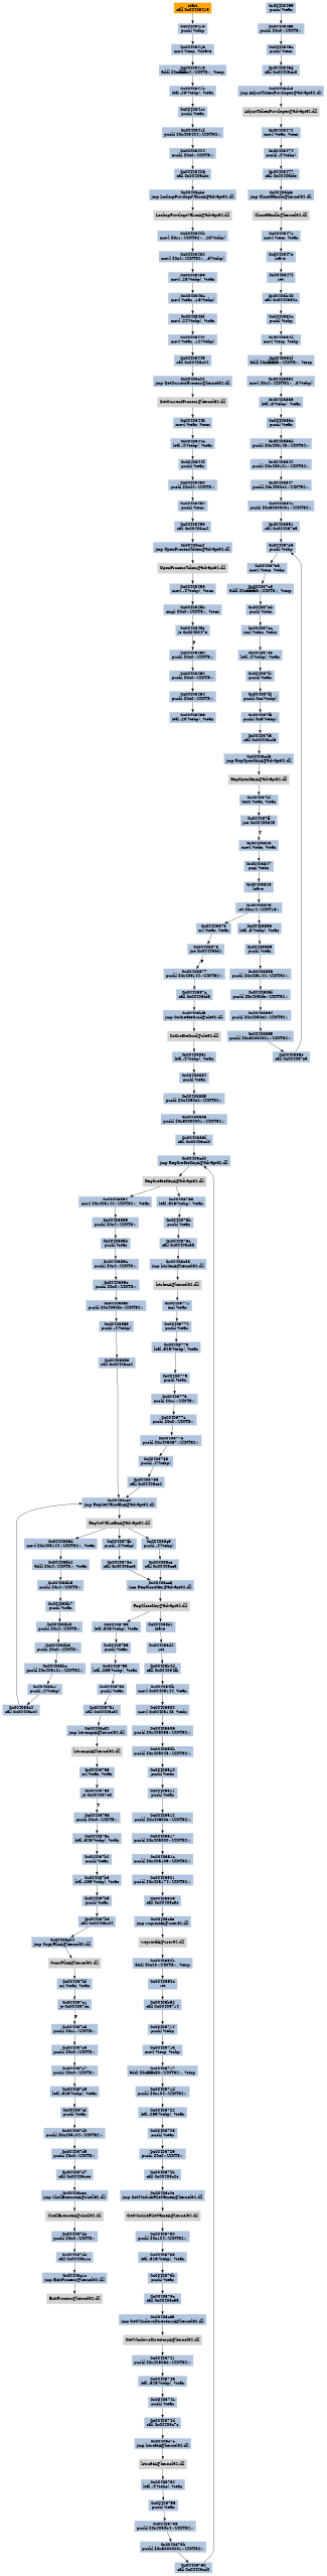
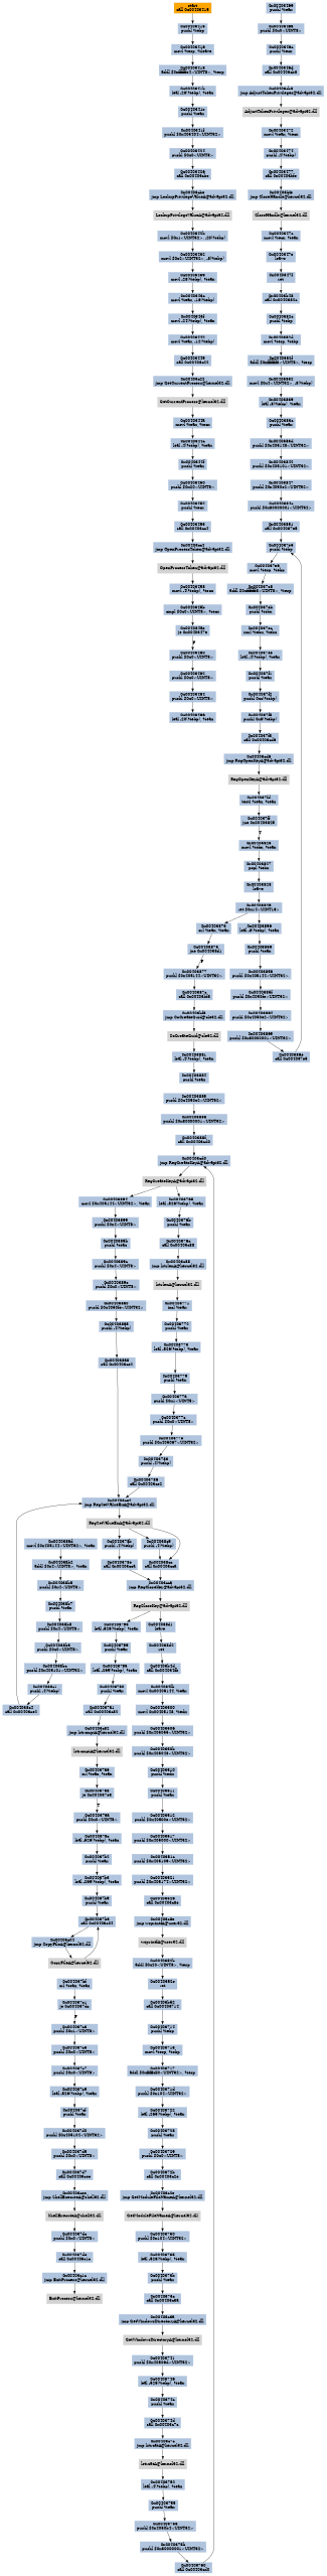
  digraph {
    fontname="DejaVu Serif"
    node [color=lightsteelblue fillcolor=lightsteelblue fontname="DejaVu Serif" shape=rectangle style=filled]
    edge [color="#000000" fontname="DejaVu Serif"]
    n1 [color=lightgrey fillcolor=orange label="start\ncall 0x00403415"]
    n2 [label="0x00403415\npushl %ebp"]
    n3 [label="0x00403416\nmovl %esp, %leave"]
    n4 [label="0x00403418\naddl $0xffffffe4<UINT8>, %esp"]
    n5 [label="0x0040341b\nleal -28(%ebp), %eax"]
    n6 [label="0x0040341e\npushl %eax"]
    n7 [label="0x0040341f\npushl $0x403404<UINT32>"]
    n8 [label="0x00403424\npushl $0x0<UINT8>"]
    n9 [label="0x00403426\ncall 0x00403cbe"]
    n10 [label="0x00403cbe\njmp LookupPrivilegeValueA@advapi32.dll"]
    n11 [color=lightgrey fillcolor=lightgrey label="LookupPrivilegeValueA@advapi32.dll"]
    n12 [label="0x0040342b\nmovl $0x1<UINT32>, -20(%ebp)"]
    n13 [label="0x00403432\nmovl $0x2<UINT32>, -8(%ebp)"]
    n14 [label="0x00403439\nmovl -28(%ebp), %eax"]
    n15 [label="0x0040343c\nmovl %eax, -16(%ebp)"]
    n16 [label="0x0040343f\nmovl -24(%ebp), %eax"]
    n17 [label="0x00403442\nmovl %eax, -12(%ebp)"]
    n18 [label="0x00403445\ncall 0x00403c22"]
    n19 [label="0x00403c22\njmp GetCurrentProcess@kernel32.dll"]
    n20 [color=lightgrey fillcolor=lightgrey label="GetCurrentProcess@kernel32.dll"]
    n21 [label="0x0040344a\nmovl %eax, %ecx"]
    n22 [label="0x0040344c\nleal -4(%ebp), %eax"]
    n23 [label="0x0040344f\npushl %eax"]
    n24 [label="0x00403450\npushl $0x20<UINT8>"]
    n25 [label="0x00403452\npushl %ecx"]
    n26 [label="0x00403453\ncall 0x00403cc4"]
    n27 [label="0x00403cc4\njmp OpenProcessToken@advapi32.dll"]
    n28 [color=lightgrey fillcolor=lightgrey label="OpenProcessToken@advapi32.dll"]
    n29 [label="0x00403458\nmovl -4(%ebp), %ecx"]
    n30 [label="0x0040345b\ncmpl $0x0<UINT8>, %ecx"]
    n31 [label="0x0040345e\nje 0x0040347e"]
    n32 [label="0x00403460\npushl $0x0<UINT8>"]
    n33 [label="0x00403462\npushl $0x0<UINT8>"]
    n34 [label="0x00403464\npushl $0x0<UINT8>"]
    n35 [label="0x00403466\nleal -20(%ebp), %eax"]
    n36 [label="0x00403469\npushl %eax"]
    n37 [label="0x0040346a\npushl $0x0<UINT8>"]
    n38 [label="0x0040346c\npushl %ecx"]
    n39 [label="0x0040346d\ncall 0x00403cb8"]
    n40 [label="0x00403cb8\njmp AdjustTokenPrivileges@advapi32.dll"]
    n41 [color=lightgrey fillcolor=lightgrey label="AdjustTokenPrivileges@advapi32.dll"]
    n42 [label="0x00403472\nmovl %eax, %ecx"]
    n43 [label="0x00403474\npushl -4(%ebp)"]
    n44 [label="0x00403477\ncall 0x00403bfe"]
    n45 [label="0x00403bfe\njmp CloseHandle@kernel32.dll"]
    n46 [color=lightgrey fillcolor=lightgrey label="CloseHandle@kernel32.dll"]
    n47 [label="0x0040347c\nmovl %ecx, %eax"]
    n48 [label="0x0040347e\nleave "]
    n49 [label="0x0040347f\nret"]
    n50 [label="0x00403b48\ncall 0x0040382c"]
    n51 [label="0x0040382c\npushl %ebp"]
    n52 [label="0x0040382d\nmovl %esp, %ebp"]
    n53 [label="0x0040382f\naddl $0xfffffff8<UINT8>, %esp"]
    n54 [label="0x00403832\nmovl $0x4<UINT32>, -8(%ebp)"]
    n55 [label="0x00403839\nleal -8(%ebp), %eax"]
    n56 [label="0x0040383c\npushl %eax"]
    n57 [label="0x0040383d\npushl $0x405148<UINT32>"]
    n58 [label="0x00403842\npushl $0x405101<UINT32>"]
    n59 [label="0x00403847\npushl $0x4050e2<UINT32>"]
    n60 [label="0x0040384c\npushl $0x80000001<UINT32>"]
    n61 [label="0x00403851\ncall 0x004037e5"]
    n62 [label="0x004037e5\npushl %ebp"]
    n63 [label="0x004037e6\nmovl %esp, %ebp"]
    n64 [label="0x004037e8\naddl $0xfffffff8<UINT8>, %esp"]
    n65 [label="0x004037eb\npushl %ebx"]
    n66 [label="0x004037ec\nxorl %ebx, %ebx"]
    n67 [label="0x004037ee\nleal -4(%ebp), %eax"]
    n68 [label="0x004037f1\npushl %eax"]
    n69 [label="0x004037f2\npushl 0xc(%ebp)"]
    n70 [label="0x004037f5\npushl 0x8(%ebp)"]
    n71 [label="0x004037f8\ncall 0x00403cd6"]
    n72 [label="0x00403cd6\njmp RegOpenKeyA@advapi32.dll"]
    n73 [color=lightgrey fillcolor=lightgrey label="RegOpenKeyA@advapi32.dll"]
    n74 [label="0x004037fd\ntestl %eax, %eax"]
    n75 [label="0x004037ff\njne 0x00403825"]
    n76 [label="0x00403825\nmovl %ebx, %eax"]
    n77 [label="0x00403827\npopl %ebx"]
    n78 [label="0x00403828\nleave "]
    n79 [label="0x00403829\nret $0x14<UINT16>"]
    n80 [label="0x00403856\nleal -8(%ebp), %eax"]
    n81 [label="0x00403873\norl %eax, %eax"]
    n82 [label="0x00403859\npushl %eax"]
    n83 [label="0x00403875\njne 0x004038d1"]
    n84 [label="0x0040385a\npushl $0x405144<UINT32>"]
    n85 [label="0x0040385f\npushl $0x4050fe<UINT32>"]
    n86 [label="0x00403864\npushl $0x4050e2<UINT32>"]
    n87 [label="0x00403869\npushl $0x80000001<UINT32>"]
    n88 [label="0x0040386e\ncall 0x004037e5"]
    n89 [label="0x00403877\npushl $0x405144<UINT32>"]
    n90 [label="0x0040387c\ncall 0x00403bf8"]
    n91 [label="0x00403bf8\njmp CoCreateGuid@ole32.dll"]
    n92 [color=lightgrey fillcolor=lightgrey label="CoCreateGuid@ole32.dll"]
    n93 [label="0x00403881\nleal -4(%ebp), %eax"]
    n94 [label="0x00403884\npushl %eax"]
    n95 [label="0x00403885\npushl $0x4050e2<UINT32>"]
    n96 [label="0x0040388a\npushl $0x80000001<UINT32>"]
    n97 [label="0x0040388f\ncall 0x00403cd0"]
    n98 [label="0x00403cd0\njmp RegCreateKeyA@advapi32.dll"]
    n99 [color=lightgrey fillcolor=lightgrey label="RegCreateKeyA@advapi32.dll"]
    n100 [label="0x00403894\nmovl $0x405144<UINT32>, %eax"]
    n101 [label="0x00403765\nleal -526(%ebp), %eax"]
    n102 [label="0x00403899\npushl $0x4<UINT8>"]
    n103 [label="0x0040376b\npushl %eax"]
    n104 [label="0x0040389b\npushl %eax"]
    n105 [label="0x0040389c\npushl $0x4<UINT8>"]
    n106 [label="0x0040389e\npushl $0x0<UINT8>"]
    n107 [label="0x004038a0\npushl $0x4050fe<UINT32>"]
    n108 [label="0x004038a5\npushl -4(%ebp)"]
    n109 [label="0x004038a8\ncall 0x00403ce2"]
    n110 [label="0x00403ce2\njmp RegSetValueExA@advapi32.dll"]
    n111 [color=lightgrey fillcolor=lightgrey label="RegSetValueExA@advapi32.dll"]
    n112 [label="0x004038ad\nmovl $0x405144<UINT32>, %eax"]
    n113 [label="0x004038c9\npushl -4(%ebp)"]
    n114 [label="0x0040378b\npushl -4(%ebp)"]
    n115 [label="0x004038b2\naddl $0x4<UINT8>, %eax"]
    n116 [label="0x004038cc\ncall 0x00403cca"]
    n117 [label="0x0040378e\ncall 0x00403cca"]
    n118 [label="0x004038b5\npushl $0x4<UINT8>"]
    n119 [label="0x004038b7\npushl %eax"]
    n120 [label="0x004038b8\npushl $0x4<UINT8>"]
    n121 [label="0x004038ba\npushl $0x0<UINT8>"]
    n122 [label="0x004038bc\npushl $0x405101<UINT32>"]
    n123 [label="0x004038c1\npushl -4(%ebp)"]
    n124 [label="0x004038c4\ncall 0x00403ce2"]
    n125 [label="0x00403cca\njmp RegCloseKey@advapi32.dll"]
    n126 [color=lightgrey fillcolor=lightgrey label="RegCloseKey@advapi32.dll"]
    n127 [label="0x004038d1\nleave "]
    n128 [label="0x00403793\nleal -526(%ebp), %eax"]
    n129 [label="0x004038d2\nret"]
    n130 [label="0x00403799\npushl %eax"]
    n131 [label="0x00403b4d\ncall 0x004034fb"]
    n132 [label="0x004034fb\nmovl 0x00405144, %eax"]
    n133 [label="0x00403500\nmovl 0x00405148, %edx"]
    n134 [label="0x00403506\npushl $0x405055<UINT32>"]
    n135 [label="0x0040350b\npushl $0x405048<UINT32>"]
    n136 [label="0x00403510\npushl %edx"]
    n137 [label="0x00403511\npushl %eax"]
    n138 [label="0x00403512\npushl $0x40500e<UINT32>"]
    n139 [label="0x00403517\npushl $0x405000<UINT32>"]
    n140 [label="0x0040351c\npushl $0x405109<UINT32>"]
    n141 [label="0x00403521\npushl $0x405174<UINT32>"]
    n142 [label="0x00403526\ncall 0x00403c8e"]
    n143 [label="0x00403c8e\njmp wsprintfA@user32.dll"]
    n144 [color=lightgrey fillcolor=lightgrey label="wsprintfA@user32.dll"]
    n145 [label="0x0040352b\naddl $0x20<UINT8>, %esp"]
    n146 [label="0x0040352e\nret"]
    n147 [label="0x00403b52\ncall 0x00403714"]
    n148 [label="0x00403714\npushl %ebp"]
    n149 [label="0x00403715\nmovl %esp, %ebp"]
    n150 [label="0x00403717\naddl $0xfffffdf0<UINT32>, %esp"]
    n151 [label="0x0040371d\npushl $0x104<UINT32>"]
    n152 [label="0x00403722\nleal -265(%ebp), %eax"]
    n153 [label="0x00403728\npushl %eax"]
    n154 [label="0x00403729\npushl $0x0<UINT8>"]
    n155 [label="0x0040372b\ncall 0x00403c2e"]
    n156 [label="0x00403c2e\njmp GetModuleFileNameA@kernel32.dll"]
    n157 [color=lightgrey fillcolor=lightgrey label="GetModuleFileNameA@kernel32.dll"]
    n158 [label="0x00403730\npushl $0x104<UINT32>"]
    n159 [label="0x00403735\nleal -526(%ebp), %eax"]
    n160 [label="0x0040373b\npushl %eax"]
    n161 [label="0x0040373c\ncall 0x00403c3a"]
    n162 [label="0x00403c3a\njmp GetWindowsDirectoryA@kernel32.dll"]
    n163 [color=lightgrey fillcolor=lightgrey label="GetWindowsDirectoryA@kernel32.dll"]
    n164 [label="0x00403741\npushl $0x40506d<UINT32>"]
    n165 [label="0x00403746\nleal -526(%ebp), %eax"]
    n166 [label="0x0040374c\npushl %eax"]
    n167 [label="0x0040374d\ncall 0x00403c7c"]
    n168 [label="0x00403c7c\njmp lstrcatA@kernel32.dll"]
    n169 [color=lightgrey fillcolor=lightgrey label="lstrcatA@kernel32.dll"]
    n170 [label="0x00403752\nleal -4(%ebp), %eax"]
    n171 [label="0x00403755\npushl %eax"]
    n172 [label="0x00403756\npushl $0x4050b4<UINT32>"]
    n173 [label="0x0040375b\npushl $0x80000001<UINT32>"]
    n174 [label="0x00403760\ncall 0x00403cd0"]
    n175 [label="0x0040376c\ncall 0x00403c88"]
    n176 [label="0x00403c88\njmp lstrlenA@kernel32.dll"]
    n177 [color=lightgrey fillcolor=lightgrey label="lstrlenA@kernel32.dll"]
    n178 [label="0x00403771\nincl %eax"]
    n179 [label="0x00403772\npushl %eax"]
    n180 [label="0x00403773\nleal -526(%ebp), %eax"]
    n181 [label="0x00403779\npushl %eax"]
    n182 [label="0x0040377a\npushl $0x1<UINT8>"]
    n183 [label="0x0040377c\npushl $0x0<UINT8>"]
    n184 [label="0x0040377e\npushl $0x405067<UINT32>"]
    n185 [label="0x00403783\npushl -4(%ebp)"]
    n186 [label="0x00403786\ncall 0x00403ce2"]
    n187 [label="0x0040379a\nleal -265(%ebp), %eax"]
    n188 [label="0x004037a0\npushl %eax"]
    n189 [label="0x004037a1\ncall 0x00403c82"]
    n190 [label="0x00403c82\njmp lstrcmpiA@kernel32.dll"]
    n191 [color=lightgrey fillcolor=lightgrey label="lstrcmpiA@kernel32.dll"]
    n192 [label="0x004037a6\norl %eax, %eax"]
    n193 [label="0x004037a8\nje 0x004037e3"]
    n194 [label="0x004037aa\npushl $0x0<UINT8>"]
    n195 [label="0x004037ac\nleal -526(%ebp), %eax"]
    n196 [label="0x004037b2\npushl %eax"]
    n197 [label="0x004037b3\nleal -265(%ebp), %eax"]
    n198 [label="0x004037b9\npushl %eax"]
    n199 [label="0x004037ba\ncall 0x00403c04"]
    n200 [label="0x00403c04\njmp CopyFileA@kernel32.dll"]
    n201 [color=lightgrey fillcolor=lightgrey label="CopyFileA@kernel32.dll"]
    n202 [label="0x004037bf\norl %eax, %eax"]
    n203 [label="0x004037c1\nje 0x004037dc"]
    n204 [label="0x004037c3\npushl $0x1<UINT8>"]
    n205 [label="0x004037c5\npushl $0x0<UINT8>"]
    n206 [label="0x004037c7\npushl $0x0<UINT8>"]
    n207 [label="0x004037c9\nleal -526(%ebp), %eax"]
    n208 [label="0x004037cf\npushl %eax"]
    n209 [label="0x004037d0\npushl $0x405104<UINT32>"]
    n210 [label="0x004037d5\npushl $0x0<UINT8>"]
    n211 [label="0x004037d7\ncall 0x00403cee"]
    n212 [label="0x00403cee\njmp ShellExecuteA@shell32.dll"]
    n213 [color=lightgrey fillcolor=lightgrey label="ShellExecuteA@shell32.dll"]
    n214 [label="0x004037dc\npushl $0x0<UINT8>"]
    n215 [label="0x004037de\ncall 0x00403c1c"]
    n216 [label="0x00403c1c\njmp ExitProcess@kernel32.dll"]
    n217 [color=lightgrey fillcolor=lightgrey label="ExitProcess@kernel32.dll"]
    n1 -> n2
    n2 -> n3
    n3 -> n4
    n4 -> n5
    n5 -> n6
    n6 -> n7
    n7 -> n8
    n8 -> n9
    n9 -> n10
    n10 -> n11
    n11 -> n12
    n12 -> n13
    n13 -> n14
    n14 -> n15
    n15 -> n16
    n16 -> n17
    n17 -> n18
    n18 -> n19
    n19 -> n20
    n20 -> n21
    n21 -> n22
    n22 -> n23
    n23 -> n24
    n24 -> n25
    n25 -> n26
    n26 -> n27
    n27 -> n28
    n28 -> n29
    n29 -> n30
    n30 -> n31
    n31 -> n32 [label=F]
    n32 -> n33
    n33 -> n34
    n34 -> n35
    n36 -> n37
    n37 -> n38
    n38 -> n39
    n39 -> n40
    n40 -> n41
    n41 -> n42
    n42 -> n43
    n43 -> n44
    n44 -> n45
    n45 -> n46
    n46 -> n47
    n47 -> n48
    n48 -> n49
    n49 -> n50
    n50 -> n51
    n51 -> n52
    n52 -> n53
    n53 -> n54
    n54 -> n55
    n55 -> n56
    n56 -> n57
    n57 -> n58
    n58 -> n59
    n59 -> n60
    n60 -> n61
    n61 -> n62
    n62 -> n63
    n63 -> n64
    n64 -> n65
    n65 -> n66
    n66 -> n67
    n67 -> n68
    n68 -> n69
    n69 -> n70
    n70 -> n71
    n71 -> n72
    n72 -> n73
    n73 -> n74
    n74 -> n75
    n75 -> n76 [label=T]
    n76 -> n77
    n77 -> n78
    n78 -> n79
    n79 -> n80
    n79 -> n81
    n80 -> n82
    n81 -> n83
    n82 -> n84
    n83 -> n89 [label=F]
    n84 -> n85
    n85 -> n86
    n86 -> n87
    n87 -> n88
    n88 -> n62
    n89 -> n90
    n90 -> n91
    n91 -> n92
    n92 -> n93
    n93 -> n94
-   n94 -> n95
    n95 -> n96
    n96 -> n97
    n97 -> n98
    n98 -> n99
    n99 -> n100
    n99 -> n101
    n100 -> n102
    n101 -> n103
    n102 -> n104
    n103 -> n175
    n104 -> n105
    n105 -> n106
    n106 -> n107
    n107 -> n108
    n108 -> n109
    n109 -> n110
    n110 -> n111
-   n111 -> n112
+   n111 -> n116
    n111 -> n113
    n111 -> n114
    n112 -> n115
    n113 -> n116
    n114 -> n117
    n115 -> n118
    n116 -> n125
    n117 -> n125
    n118 -> n119
    n119 -> n120
    n120 -> n121
    n121 -> n122
    n122 -> n123
    n123 -> n124
    n124 -> n110
    n125 -> n126
    n126 -> n127
    n126 -> n128
    n127 -> n129
    n128 -> n130
    n129 -> n131
    n130 -> n187
    n131 -> n132
    n132 -> n133
    n133 -> n134
    n134 -> n135
    n135 -> n136
    n136 -> n137
    n137 -> n138
    n138 -> n139
    n139 -> n140
    n140 -> n141
    n141 -> n142
    n142 -> n143
    n143 -> n144
    n144 -> n145
    n145 -> n146
    n146 -> n147
    n147 -> n148
    n148 -> n149
    n149 -> n150
    n150 -> n151
    n151 -> n152
    n152 -> n153
    n153 -> n154
    n154 -> n155
    n155 -> n156
    n156 -> n157
    n157 -> n158
    n158 -> n159
    n159 -> n160
    n160 -> n161
    n161 -> n162
    n162 -> n163
    n163 -> n164
    n164 -> n165
    n165 -> n166
    n166 -> n167
    n167 -> n168
    n168 -> n169
    n169 -> n170
    n170 -> n171
    n171 -> n172
    n172 -> n173
    n173 -> n174
    n174 -> n98
    n175 -> n176
    n176 -> n177
    n177 -> n178
    n178 -> n179
    n179 -> n180
    n180 -> n181
    n181 -> n182
    n182 -> n183
    n183 -> n184
    n184 -> n185
    n185 -> n186
    n186 -> n110
    n187 -> n188
    n188 -> n189
    n189 -> n190
    n190 -> n191
    n191 -> n192
    n192 -> n193
    n193 -> n194 [label=T]
    n194 -> n195
    n195 -> n196
    n196 -> n197
    n197 -> n198
    n198 -> n199
    n199 -> n200
    n200 -> n201
-   n201 -> n202
+   n201 -> n199
    n202 -> n203
    n203 -> n204 [label=F]
    n204 -> n205
    n205 -> n206
    n206 -> n207
    n207 -> n208
    n208 -> n209
    n209 -> n210
    n210 -> n211
    n211 -> n212
    n212 -> n213
    n213 -> n214
    n214 -> n215
    n215 -> n216
    n216 -> n217
  }
